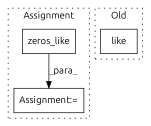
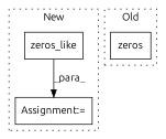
  digraph {
    fontname=Ubuntu
    node [a=32 shape=box fontname=Ubuntu]
    n1 [l="11,1" label=zeros_like s="2399,2416"]
    n2 [a=7 l=1 label="Assignment:=" s=2392]
-   n3 [l="11,2" label=like s="2440,2485"]
+   n3 [l="11,2" label=zeros s="2440,2485"]
    subgraph cluster_1 {
-     label=Assignment
+     label=New
      style=dotted
      n1
      n2
    }
    subgraph cluster_2 {
      label=Old
      style=dotted
      n3
    }
    n1 -> n2 [label=_para_ fontname=Ubuntu]
  }
